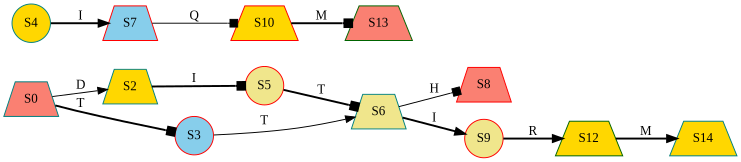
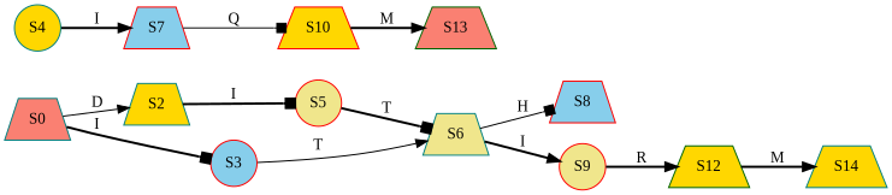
  strict digraph {
    fontname="Liberation Serif"
    rankdir=LR
    node [color=red fillcolor=gold fontname="Liberation Serif" shape=trapezium style=filled]
    edge [arrowhead=normal fontname="Liberation Serif" style=bold]
    S0 [color=teal fillcolor=salmon]
    S2 [color=teal]
    S3 [fillcolor=skyblue shape=circle]
    S5 [fillcolor=khaki shape=circle]
    S6 [color=teal fillcolor=khaki]
    S4 [color=teal shape=circle]
    S7 [fillcolor=skyblue]
-   S8 [fillcolor=salmon]
+   S8 [fillcolor=skyblue]
    S9 [fillcolor=khaki shape=circle]
    S10
    S12 [color=darkgreen]
    S13 [color=darkgreen fillcolor=salmon]
    S14 [color=teal]
    S0 -> S2 [label=D style=solid]
-   S0 -> S3 [arrowhead=box label=T]
+   S0 -> S3 [arrowhead=box label=I]
    S2 -> S5 [arrowhead=box label=I]
    S3 -> S6 [label=T style=solid]
    S5 -> S6 [arrowhead=box label=T]
    S6 -> S8 [arrowhead=box label=H style=solid]
    S6 -> S9 [label=I]
    S4 -> S7 [label=I]
    S7 -> S10 [arrowhead=box label=Q style=solid]
    S9 -> S12 [label=R]
-   S10 -> S13 [arrowhead=box label=M]
+   S10 -> S13 [label=M]
    S12 -> S14 [label=M]
  }
